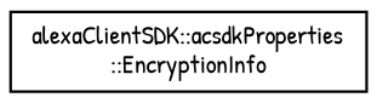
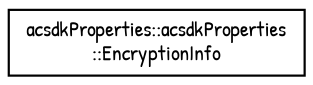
  digraph {
    rankdir=LR
    fontname="Patrick Hand"
-   n1 [color=black fillcolor=white fontname="Patrick Hand" fontsize=10 height=0.2 label="alexaClientSDK::acsdkProperties\l::EncryptionInfo" shape=record style=filled width=0.4]
+   n1 [color=black fillcolor=white fontname="Patrick Hand" fontsize=10 height=0.2 label="acsdkProperties::acsdkProperties\l::EncryptionInfo" shape=record style=filled width=0.4]
  }
